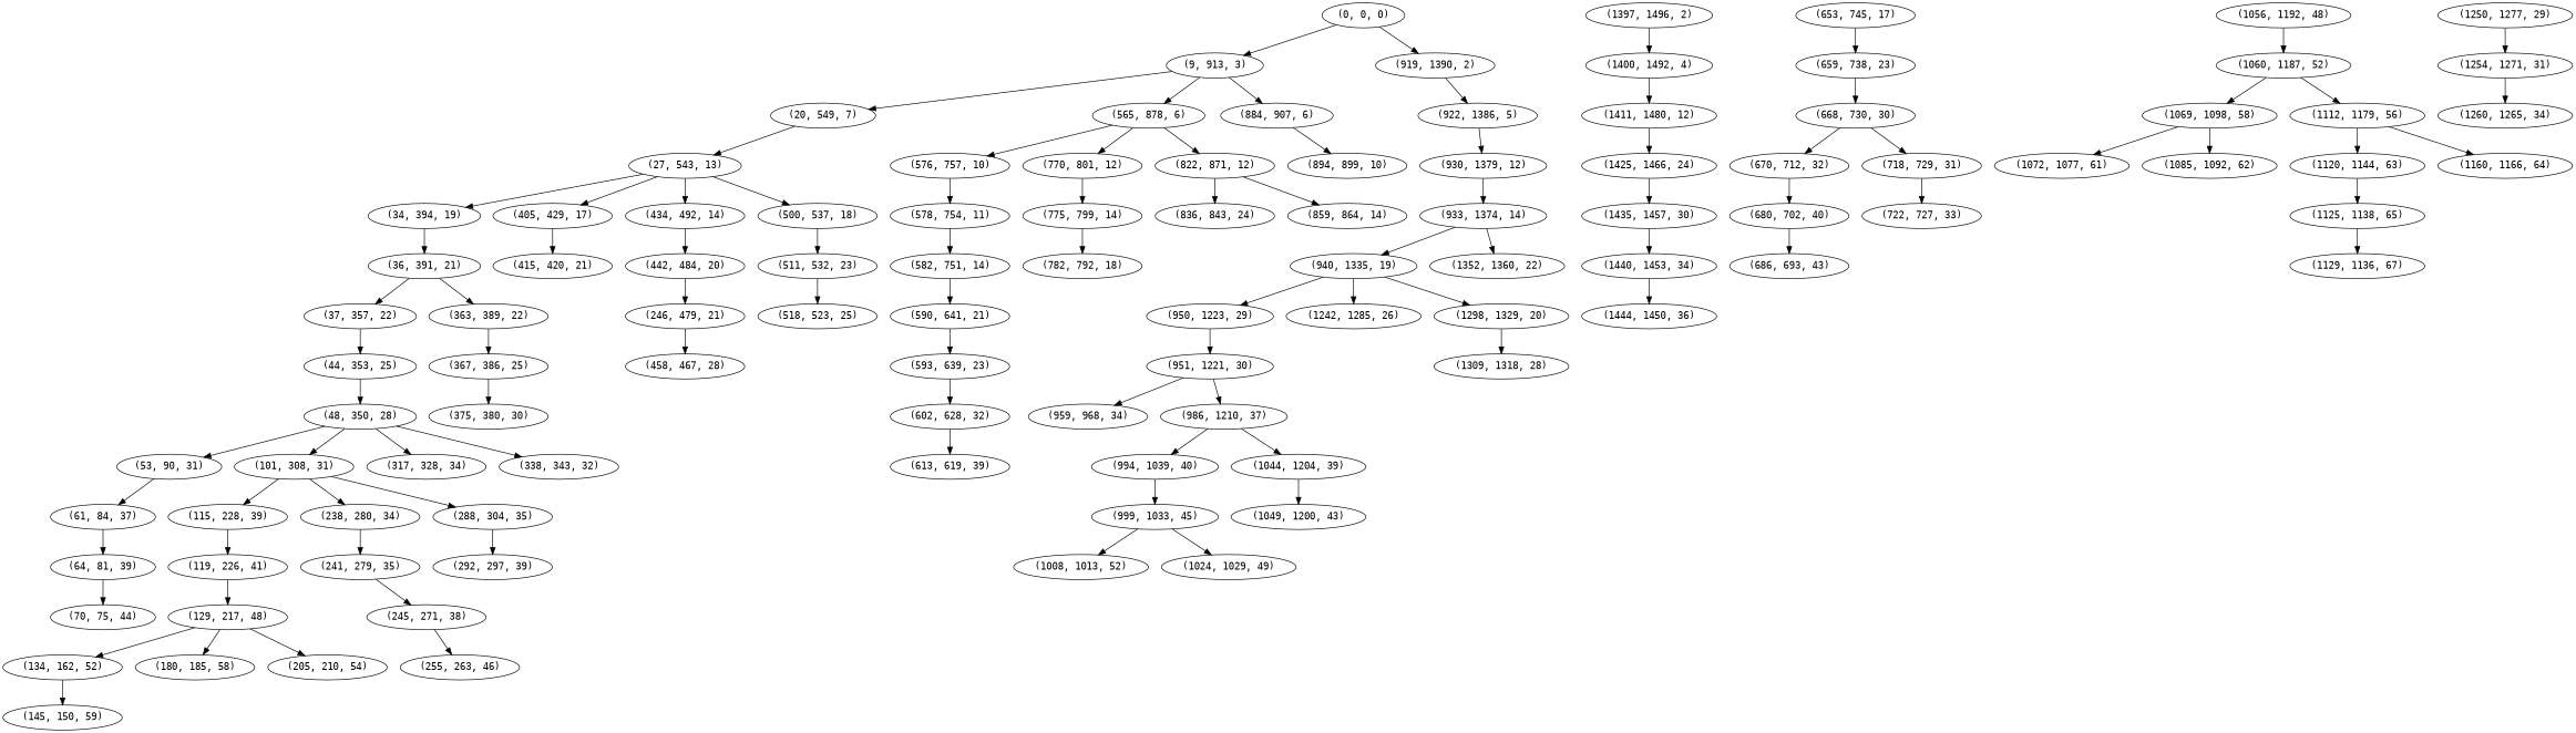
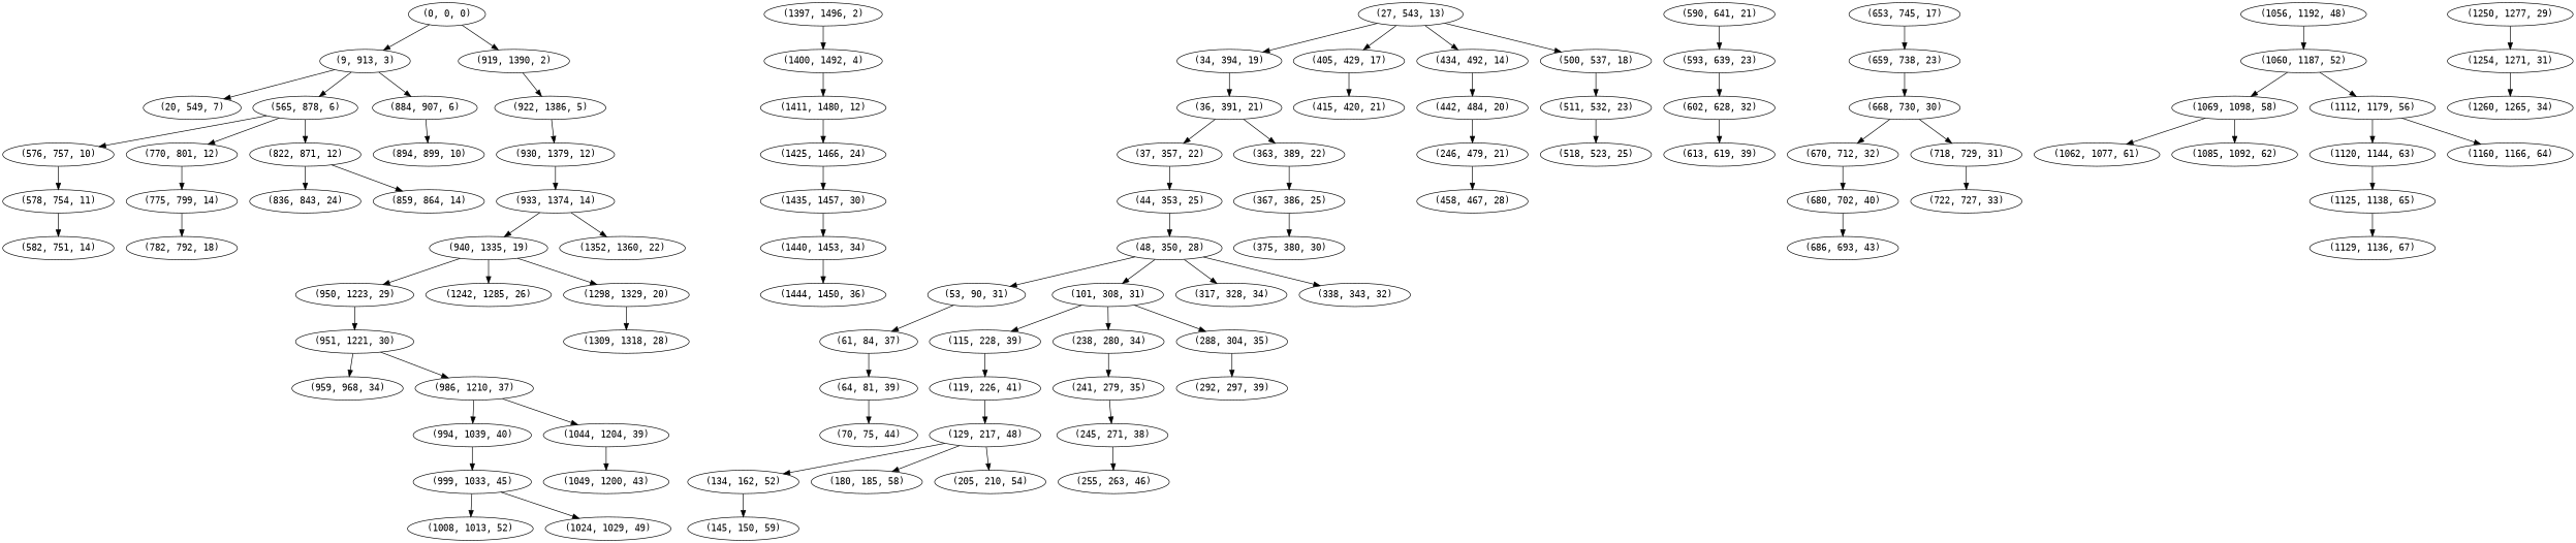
  digraph {
    fontname="DejaVu Sans Mono"
    node [fontname="DejaVu Sans Mono"]
    edge [fontname="DejaVu Sans Mono"]
    "(0, 0, 0)"
    "(9, 913, 3)"
    "(919, 1390, 2)"
    "(20, 549, 7)"
    "(565, 878, 6)"
    "(884, 907, 6)"
    "(922, 1386, 5)"
    "(1397, 1496, 2)"
    "(1400, 1492, 4)"
    "(27, 543, 13)"
    "(576, 757, 10)"
    "(770, 801, 12)"
    "(822, 871, 12)"
    "(894, 899, 10)"
    "(34, 394, 19)"
    "(405, 429, 17)"
    "(434, 492, 14)"
    "(500, 537, 18)"
    "(36, 391, 21)"
    "(415, 420, 21)"
    "(442, 484, 20)"
    "(511, 532, 23)"
    "(37, 357, 22)"
    "(363, 389, 22)"
    "(44, 353, 25)"
    "(367, 386, 25)"
    "(48, 350, 28)"
    "(53, 90, 31)"
    "(101, 308, 31)"
    "(317, 328, 34)"
    "(338, 343, 32)"
    "(61, 84, 37)"
    "(115, 228, 39)"
    "(238, 280, 34)"
    "(288, 304, 35)"
    "(64, 81, 39)"
    "(70, 75, 44)"
    "(119, 226, 41)"
    "(241, 279, 35)"
    "(292, 297, 39)"
    "(129, 217, 48)"
    "(134, 162, 52)"
    "(180, 185, 58)"
    "(205, 210, 54)"
    "(145, 150, 59)"
    "(245, 271, 38)"
    "(255, 263, 46)"
    "(375, 380, 30)"
    n49 [label="(246, 479, 21)"]
    "(458, 467, 28)"
    "(518, 523, 25)"
    "(578, 754, 11)"
    "(775, 799, 14)"
    "(836, 843, 24)"
    "(859, 864, 14)"
    "(582, 751, 14)"
    "(590, 641, 21)"
    "(593, 639, 23)"
    "(653, 745, 17)"
    "(659, 738, 23)"
    "(602, 628, 32)"
    "(613, 619, 39)"
    "(668, 730, 30)"
    "(670, 712, 32)"
    "(718, 729, 31)"
    "(680, 702, 40)"
    "(722, 727, 33)"
    "(686, 693, 43)"
    "(782, 792, 18)"
    "(930, 1379, 12)"
    "(933, 1374, 14)"
    "(940, 1335, 19)"
    "(1352, 1360, 22)"
    "(950, 1223, 29)"
    "(1242, 1285, 26)"
    "(1298, 1329, 20)"
    "(951, 1221, 30)"
    "(1309, 1318, 28)"
    "(959, 968, 34)"
    "(986, 1210, 37)"
    "(994, 1039, 40)"
    "(1044, 1204, 39)"
    "(999, 1033, 45)"
    "(1049, 1200, 43)"
    "(1008, 1013, 52)"
    "(1024, 1029, 49)"
    "(1056, 1192, 48)"
    "(1060, 1187, 52)"
    "(1069, 1098, 58)"
    "(1112, 1179, 56)"
-   "(1072, 1077, 61)"
+   "(1072, 1077, 61)" [label="(1062, 1077, 61)"]
    "(1085, 1092, 62)"
    "(1120, 1144, 63)"
    "(1160, 1166, 64)"
    "(1125, 1138, 65)"
    "(1129, 1136, 67)"
    "(1250, 1277, 29)"
    "(1254, 1271, 31)"
    "(1260, 1265, 34)"
    "(1411, 1480, 12)"
    "(1425, 1466, 24)"
    "(1435, 1457, 30)"
    "(1440, 1453, 34)"
    "(1444, 1450, 36)"
    "(0, 0, 0)" -> "(9, 913, 3)"
    "(0, 0, 0)" -> "(919, 1390, 2)"
    "(9, 913, 3)" -> "(20, 549, 7)"
    "(9, 913, 3)" -> "(565, 878, 6)"
    "(9, 913, 3)" -> "(884, 907, 6)"
    "(919, 1390, 2)" -> "(922, 1386, 5)"
-   "(20, 549, 7)" -> "(27, 543, 13)"
    "(565, 878, 6)" -> "(576, 757, 10)"
    "(565, 878, 6)" -> "(770, 801, 12)"
    "(565, 878, 6)" -> "(822, 871, 12)"
    "(884, 907, 6)" -> "(894, 899, 10)"
    "(922, 1386, 5)" -> "(930, 1379, 12)"
    "(1397, 1496, 2)" -> "(1400, 1492, 4)"
    "(1400, 1492, 4)" -> "(1411, 1480, 12)"
    "(27, 543, 13)" -> "(34, 394, 19)"
    "(27, 543, 13)" -> "(405, 429, 17)"
    "(27, 543, 13)" -> "(434, 492, 14)"
    "(27, 543, 13)" -> "(500, 537, 18)"
    "(576, 757, 10)" -> "(578, 754, 11)"
    "(770, 801, 12)" -> "(775, 799, 14)"
    "(822, 871, 12)" -> "(836, 843, 24)"
    "(822, 871, 12)" -> "(859, 864, 14)"
    "(34, 394, 19)" -> "(36, 391, 21)"
    "(405, 429, 17)" -> "(415, 420, 21)"
    "(434, 492, 14)" -> "(442, 484, 20)"
    "(500, 537, 18)" -> "(511, 532, 23)"
    "(36, 391, 21)" -> "(37, 357, 22)"
    "(36, 391, 21)" -> "(363, 389, 22)"
    "(442, 484, 20)" -> n49
    "(511, 532, 23)" -> "(518, 523, 25)"
    "(37, 357, 22)" -> "(44, 353, 25)"
    "(363, 389, 22)" -> "(367, 386, 25)"
    "(44, 353, 25)" -> "(48, 350, 28)"
    "(367, 386, 25)" -> "(375, 380, 30)"
    "(48, 350, 28)" -> "(53, 90, 31)"
    "(48, 350, 28)" -> "(101, 308, 31)"
    "(48, 350, 28)" -> "(317, 328, 34)"
    "(48, 350, 28)" -> "(338, 343, 32)"
    "(53, 90, 31)" -> "(61, 84, 37)"
    "(101, 308, 31)" -> "(115, 228, 39)"
    "(101, 308, 31)" -> "(238, 280, 34)"
    "(101, 308, 31)" -> "(288, 304, 35)"
    "(61, 84, 37)" -> "(64, 81, 39)"
    "(115, 228, 39)" -> "(119, 226, 41)"
    "(238, 280, 34)" -> "(241, 279, 35)"
    "(288, 304, 35)" -> "(292, 297, 39)"
    "(64, 81, 39)" -> "(70, 75, 44)"
    "(119, 226, 41)" -> "(129, 217, 48)"
    "(241, 279, 35)" -> "(245, 271, 38)"
    "(129, 217, 48)" -> "(134, 162, 52)"
    "(129, 217, 48)" -> "(180, 185, 58)"
    "(129, 217, 48)" -> "(205, 210, 54)"
    "(134, 162, 52)" -> "(145, 150, 59)"
    "(245, 271, 38)" -> "(255, 263, 46)"
    n49 -> "(458, 467, 28)"
    "(578, 754, 11)" -> "(582, 751, 14)"
    "(775, 799, 14)" -> "(782, 792, 18)"
-   "(582, 751, 14)" -> "(590, 641, 21)"
    "(590, 641, 21)" -> "(593, 639, 23)"
    "(593, 639, 23)" -> "(602, 628, 32)"
    "(653, 745, 17)" -> "(659, 738, 23)"
    "(659, 738, 23)" -> "(668, 730, 30)"
    "(602, 628, 32)" -> "(613, 619, 39)"
    "(668, 730, 30)" -> "(670, 712, 32)"
    "(668, 730, 30)" -> "(718, 729, 31)"
    "(670, 712, 32)" -> "(680, 702, 40)"
    "(718, 729, 31)" -> "(722, 727, 33)"
    "(680, 702, 40)" -> "(686, 693, 43)"
    "(930, 1379, 12)" -> "(933, 1374, 14)"
    "(933, 1374, 14)" -> "(940, 1335, 19)"
    "(933, 1374, 14)" -> "(1352, 1360, 22)"
    "(940, 1335, 19)" -> "(950, 1223, 29)"
    "(940, 1335, 19)" -> "(1242, 1285, 26)"
    "(940, 1335, 19)" -> "(1298, 1329, 20)"
    "(950, 1223, 29)" -> "(951, 1221, 30)"
    "(1298, 1329, 20)" -> "(1309, 1318, 28)"
    "(951, 1221, 30)" -> "(959, 968, 34)"
    "(951, 1221, 30)" -> "(986, 1210, 37)"
    "(986, 1210, 37)" -> "(994, 1039, 40)"
    "(986, 1210, 37)" -> "(1044, 1204, 39)"
    "(994, 1039, 40)" -> "(999, 1033, 45)"
    "(1044, 1204, 39)" -> "(1049, 1200, 43)"
    "(999, 1033, 45)" -> "(1008, 1013, 52)"
    "(999, 1033, 45)" -> "(1024, 1029, 49)"
    "(1056, 1192, 48)" -> "(1060, 1187, 52)"
    "(1060, 1187, 52)" -> "(1069, 1098, 58)"
    "(1060, 1187, 52)" -> "(1112, 1179, 56)"
    "(1069, 1098, 58)" -> "(1072, 1077, 61)"
    "(1069, 1098, 58)" -> "(1085, 1092, 62)"
    "(1112, 1179, 56)" -> "(1120, 1144, 63)"
    "(1112, 1179, 56)" -> "(1160, 1166, 64)"
    "(1120, 1144, 63)" -> "(1125, 1138, 65)"
    "(1125, 1138, 65)" -> "(1129, 1136, 67)"
    "(1250, 1277, 29)" -> "(1254, 1271, 31)"
    "(1254, 1271, 31)" -> "(1260, 1265, 34)"
    "(1411, 1480, 12)" -> "(1425, 1466, 24)"
    "(1425, 1466, 24)" -> "(1435, 1457, 30)"
    "(1435, 1457, 30)" -> "(1440, 1453, 34)"
    "(1440, 1453, 34)" -> "(1444, 1450, 36)"
  }
